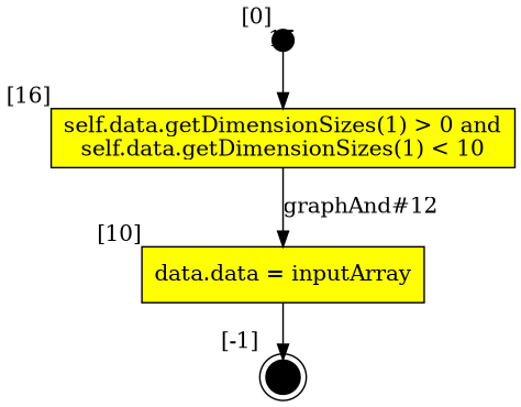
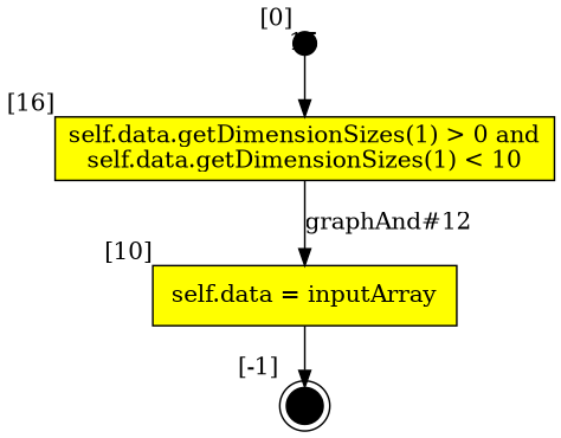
  digraph {
    node [fillcolor=yellow shape=box style=filled]
    n1 [label="self.data.getDimensionSizes(1) > 0 and\nself.data.getDimensionSizes(1) < 10\n" xlabel="[16]"]
-   n2 [label="data.data = inputArray" xlabel="[10]"]
+   n2 [label="self.data = inputArray" xlabel="[10]"]
    11 [fillcolor=black fixedsize=true height=.2 shape=doublecircle width=.2 xlabel="[-1]"]
    15 [fillcolor=black fixedsize=true height=.2 shape=circle width=.2 xlabel="[0]"]
    n1 -> n2 [label="graphAnd#12"]
    n2 -> 11
    15 -> n1
  }
